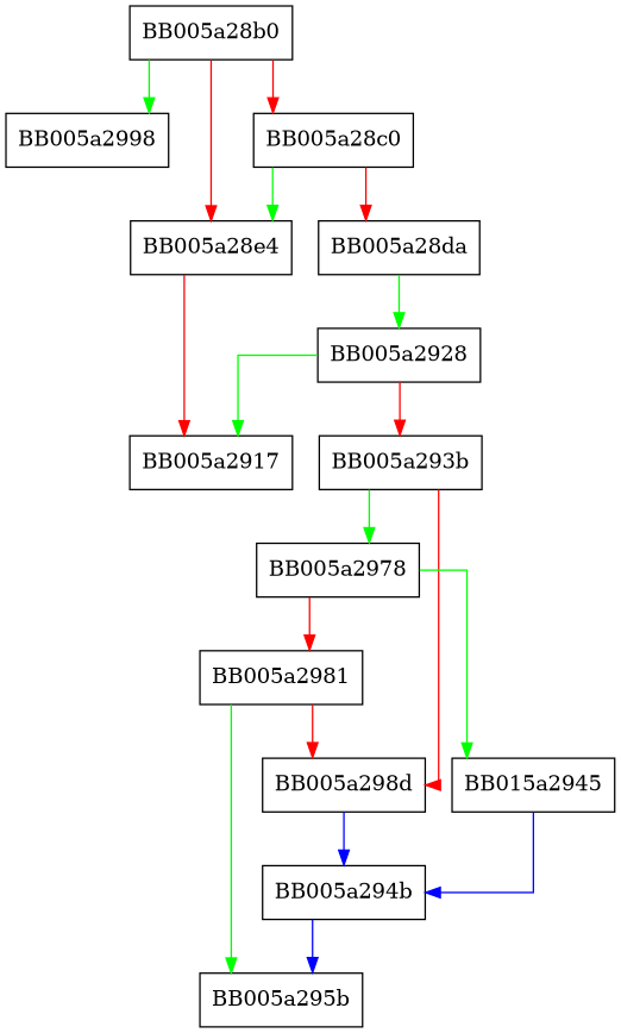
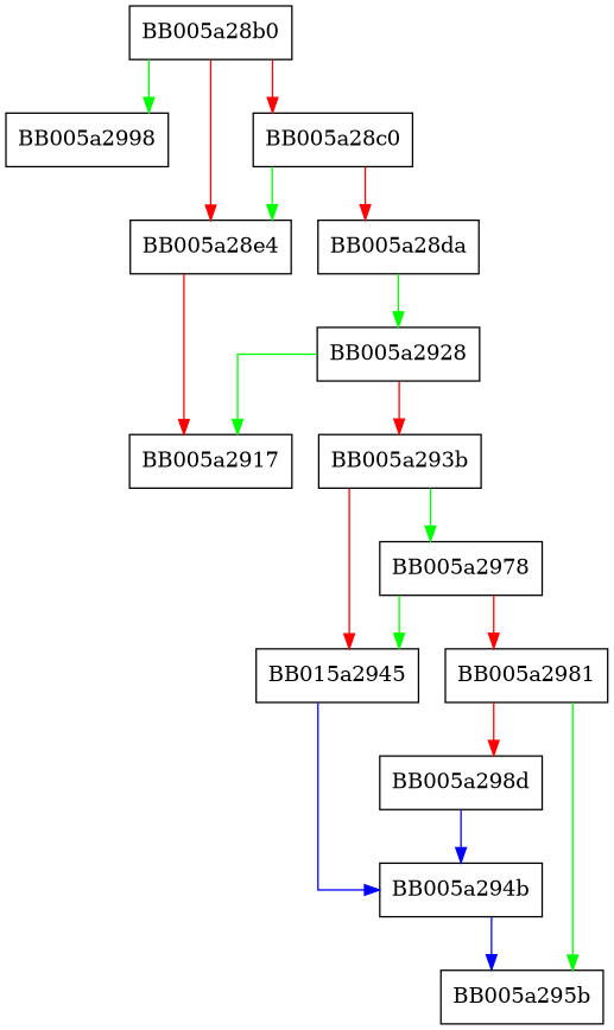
  digraph {
    splines=ortho
    node [shape=box]
    edge [color=red]
    BB005a28b0
    BB005a2998
    BB005a28c0
    BB005a28e4
    BB005a28da
    BB005a2917
    BB005a2928
    BB005a293b
    BB005a2978
    n10 [label=BB015a2945]
    BB005a2981
    BB005a294b
    BB005a295b
    BB005a298d
    BB005a28b0 -> BB005a2998 [color=green]
    BB005a28b0 -> BB005a28c0
    BB005a28b0 -> BB005a28e4
    BB005a28c0 -> BB005a28e4 [color=green]
    BB005a28c0 -> BB005a28da
    BB005a28e4 -> BB005a2917
    BB005a28da -> BB005a2928 [color=green]
    BB005a2928 -> BB005a2917 [color=green]
    BB005a2928 -> BB005a293b
    BB005a293b -> BB005a2978 [color=green]
-   BB005a293b -> BB005a298d
+   BB005a293b -> n10
    BB005a2978 -> n10 [color=green]
    BB005a2978 -> BB005a2981
    n10 -> BB005a294b [color=blue]
    BB005a2981 -> BB005a295b [color=green]
    BB005a2981 -> BB005a298d
    BB005a294b -> BB005a295b [color=blue]
    BB005a298d -> BB005a294b [color=blue]
  }
